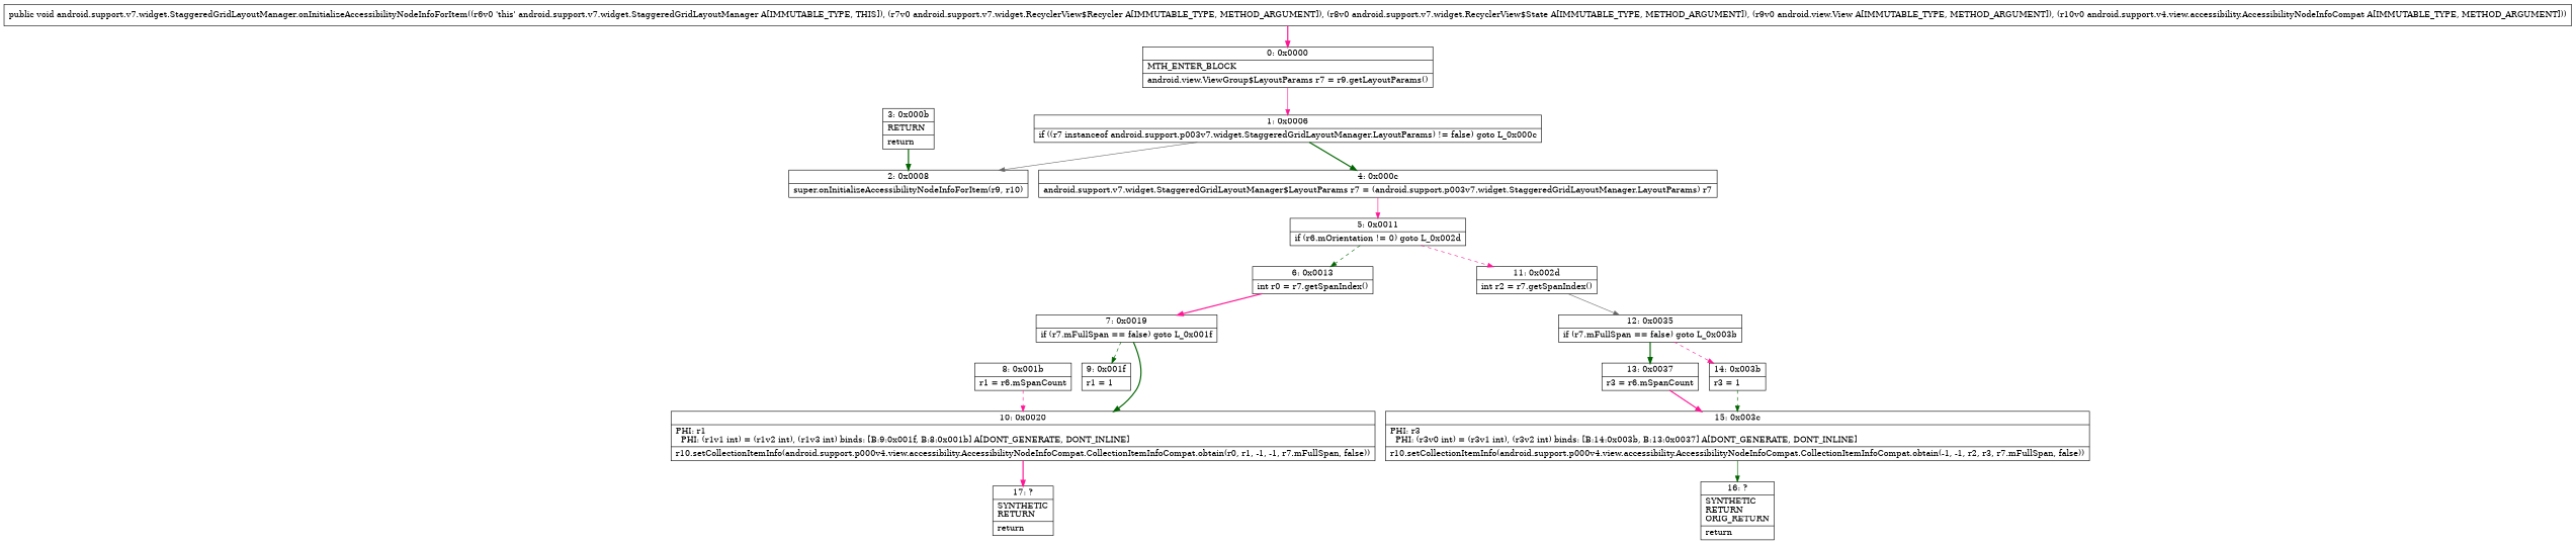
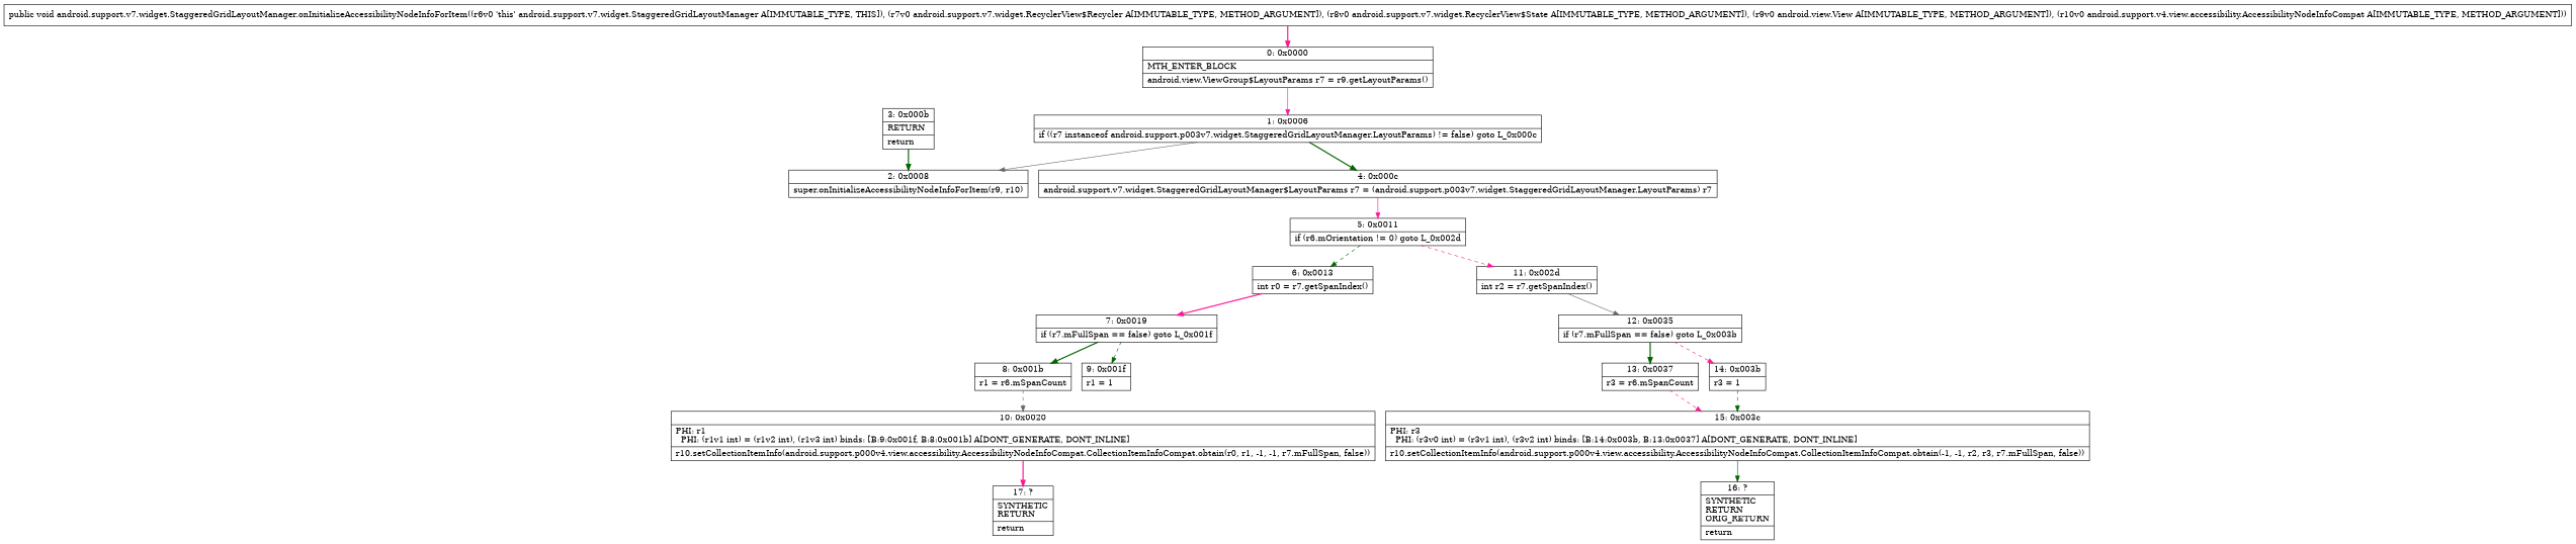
  digraph {
    node [shape=record]
    edge [color=deeppink style=bold]
    n1 [label="{0\:\ 0x0000|MTH_ENTER_BLOCK\l|android.view.ViewGroup$LayoutParams r7 = r9.getLayoutParams()\l}"]
    n2 [label="{1\:\ 0x0006|if ((r7 instanceof android.support.p003v7.widget.StaggeredGridLayoutManager.LayoutParams) != false) goto L_0x000c\l}"]
    n3 [label="{2\:\ 0x0008|super.onInitializeAccessibilityNodeInfoForItem(r9, r10)\l}"]
    n4 [label="{4\:\ 0x000c|android.support.v7.widget.StaggeredGridLayoutManager$LayoutParams r7 = (android.support.p003v7.widget.StaggeredGridLayoutManager.LayoutParams) r7\l}"]
    n5 [label="{5\:\ 0x0011|if (r6.mOrientation != 0) goto L_0x002d\l}"]
    n6 [label="{3\:\ 0x000b|RETURN\l|return\l}"]
    n7 [label="{6\:\ 0x0013|int r0 = r7.getSpanIndex()\l}"]
    n8 [label="{11\:\ 0x002d|int r2 = r7.getSpanIndex()\l}"]
    n9 [label="{7\:\ 0x0019|if (r7.mFullSpan == false) goto L_0x001f\l}"]
    n10 [label="{12\:\ 0x0035|if (r7.mFullSpan == false) goto L_0x003b\l}"]
    n11 [label="{8\:\ 0x001b|r1 = r6.mSpanCount\l}"]
    n12 [label="{9\:\ 0x001f|r1 = 1\l}"]
    n13 [label="{10\:\ 0x0020|PHI: r1 \l  PHI: (r1v1 int) = (r1v2 int), (r1v3 int) binds: [B:9:0x001f, B:8:0x001b] A[DONT_GENERATE, DONT_INLINE]\l|r10.setCollectionItemInfo(android.support.p000v4.view.accessibility.AccessibilityNodeInfoCompat.CollectionItemInfoCompat.obtain(r0, r1, \-1, \-1, r7.mFullSpan, false))\l}"]
    n14 [label="{17\:\ ?|SYNTHETIC\lRETURN\l|return\l}"]
    n15 [label="{13\:\ 0x0037|r3 = r6.mSpanCount\l}"]
    n16 [label="{14\:\ 0x003b|r3 = 1\l}"]
    n17 [label="{15\:\ 0x003c|PHI: r3 \l  PHI: (r3v0 int) = (r3v1 int), (r3v2 int) binds: [B:14:0x003b, B:13:0x0037] A[DONT_GENERATE, DONT_INLINE]\l|r10.setCollectionItemInfo(android.support.p000v4.view.accessibility.AccessibilityNodeInfoCompat.CollectionItemInfoCompat.obtain(\-1, \-1, r2, r3, r7.mFullSpan, false))\l}"]
    n18 [label="{16\:\ ?|SYNTHETIC\lRETURN\lORIG_RETURN\l|return\l}"]
    n19 [label="{public void android.support.v7.widget.StaggeredGridLayoutManager.onInitializeAccessibilityNodeInfoForItem((r6v0 'this' android.support.v7.widget.StaggeredGridLayoutManager A[IMMUTABLE_TYPE, THIS]), (r7v0 android.support.v7.widget.RecyclerView$Recycler A[IMMUTABLE_TYPE, METHOD_ARGUMENT]), (r8v0 android.support.v7.widget.RecyclerView$State A[IMMUTABLE_TYPE, METHOD_ARGUMENT]), (r9v0 android.view.View A[IMMUTABLE_TYPE, METHOD_ARGUMENT]), (r10v0 android.support.v4.view.accessibility.AccessibilityNodeInfoCompat A[IMMUTABLE_TYPE, METHOD_ARGUMENT])) }"]
    n1 -> n2 [style=solid]
    n2 -> n3 [color=gray40 style=solid]
    n2 -> n4 [color=darkgreen]
    n4 -> n5 [style=solid]
    n5 -> n7 [color=darkgreen style=dashed]
    n5 -> n8 [style=dashed]
    n6 -> n3 [color=darkgreen]
    n7 -> n9
    n8 -> n10 [color=gray40 style=solid]
-   n9 -> n13 [color=darkgreen]
+   n9 -> n11 [color=darkgreen]
    n9 -> n12 [color=darkgreen style=dashed]
    n10 -> n15 [color=darkgreen]
    n10 -> n16 [style=dashed]
-   n11 -> n13 [style=dashed]
+   n11 -> n13 [color=gray40 style=dashed]
    n13 -> n14
-   n15 -> n17
+   n15 -> n17 [style=dashed]
    n16 -> n17 [color=darkgreen style=dashed]
    n17 -> n18 [color=darkgreen style=solid]
    n19 -> n1
  }
